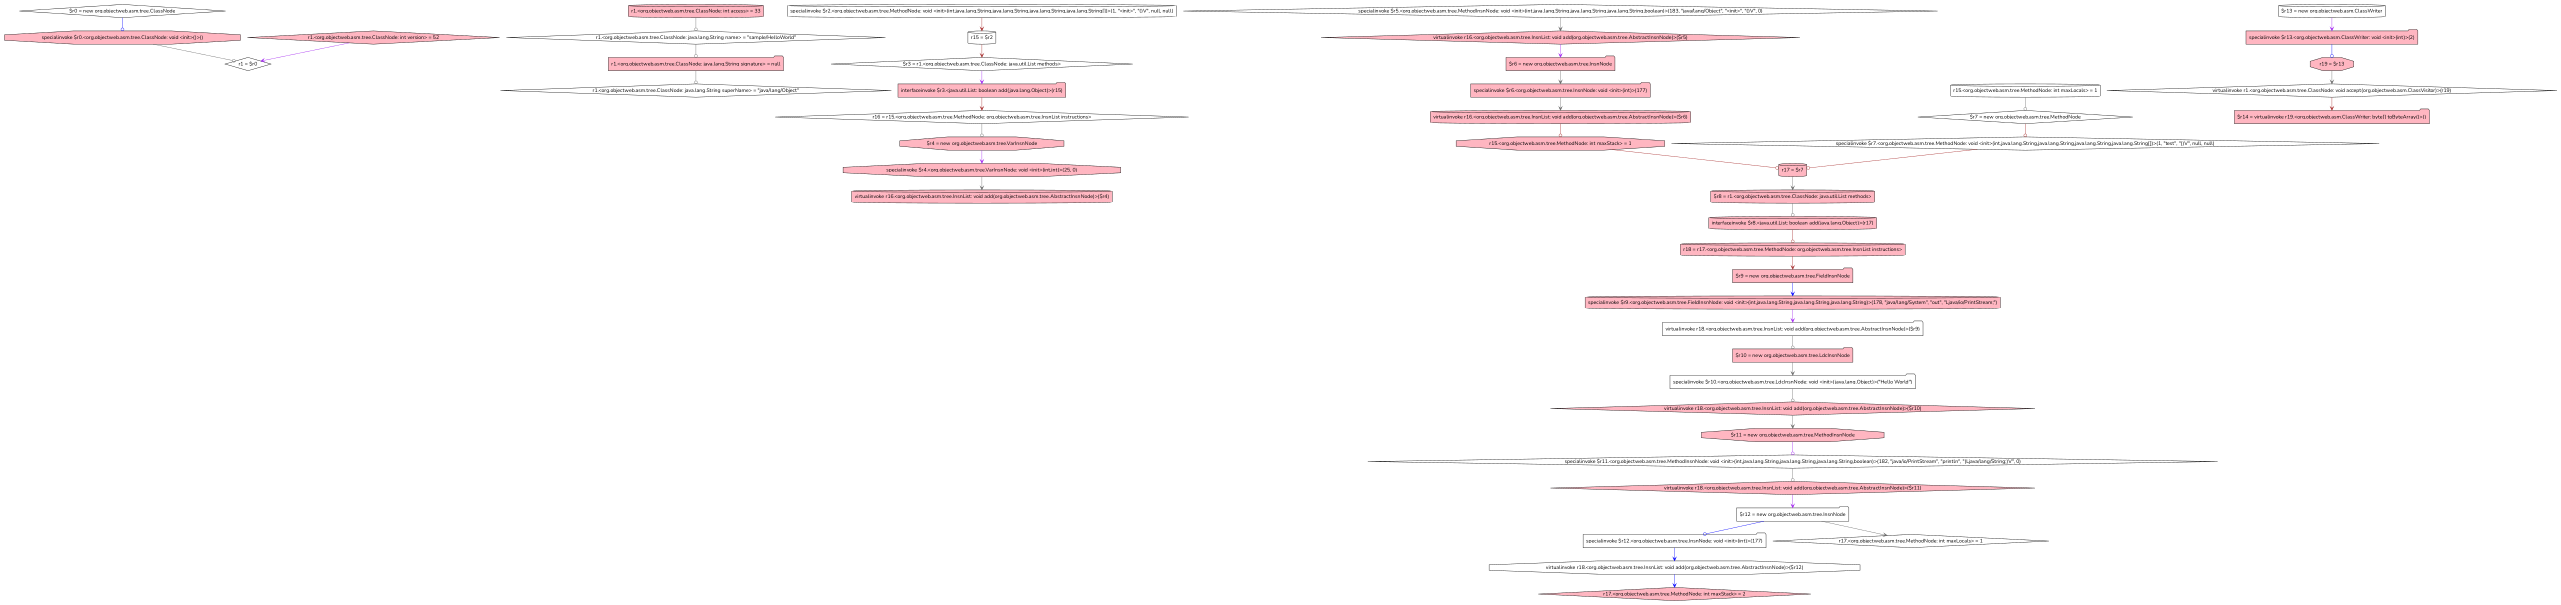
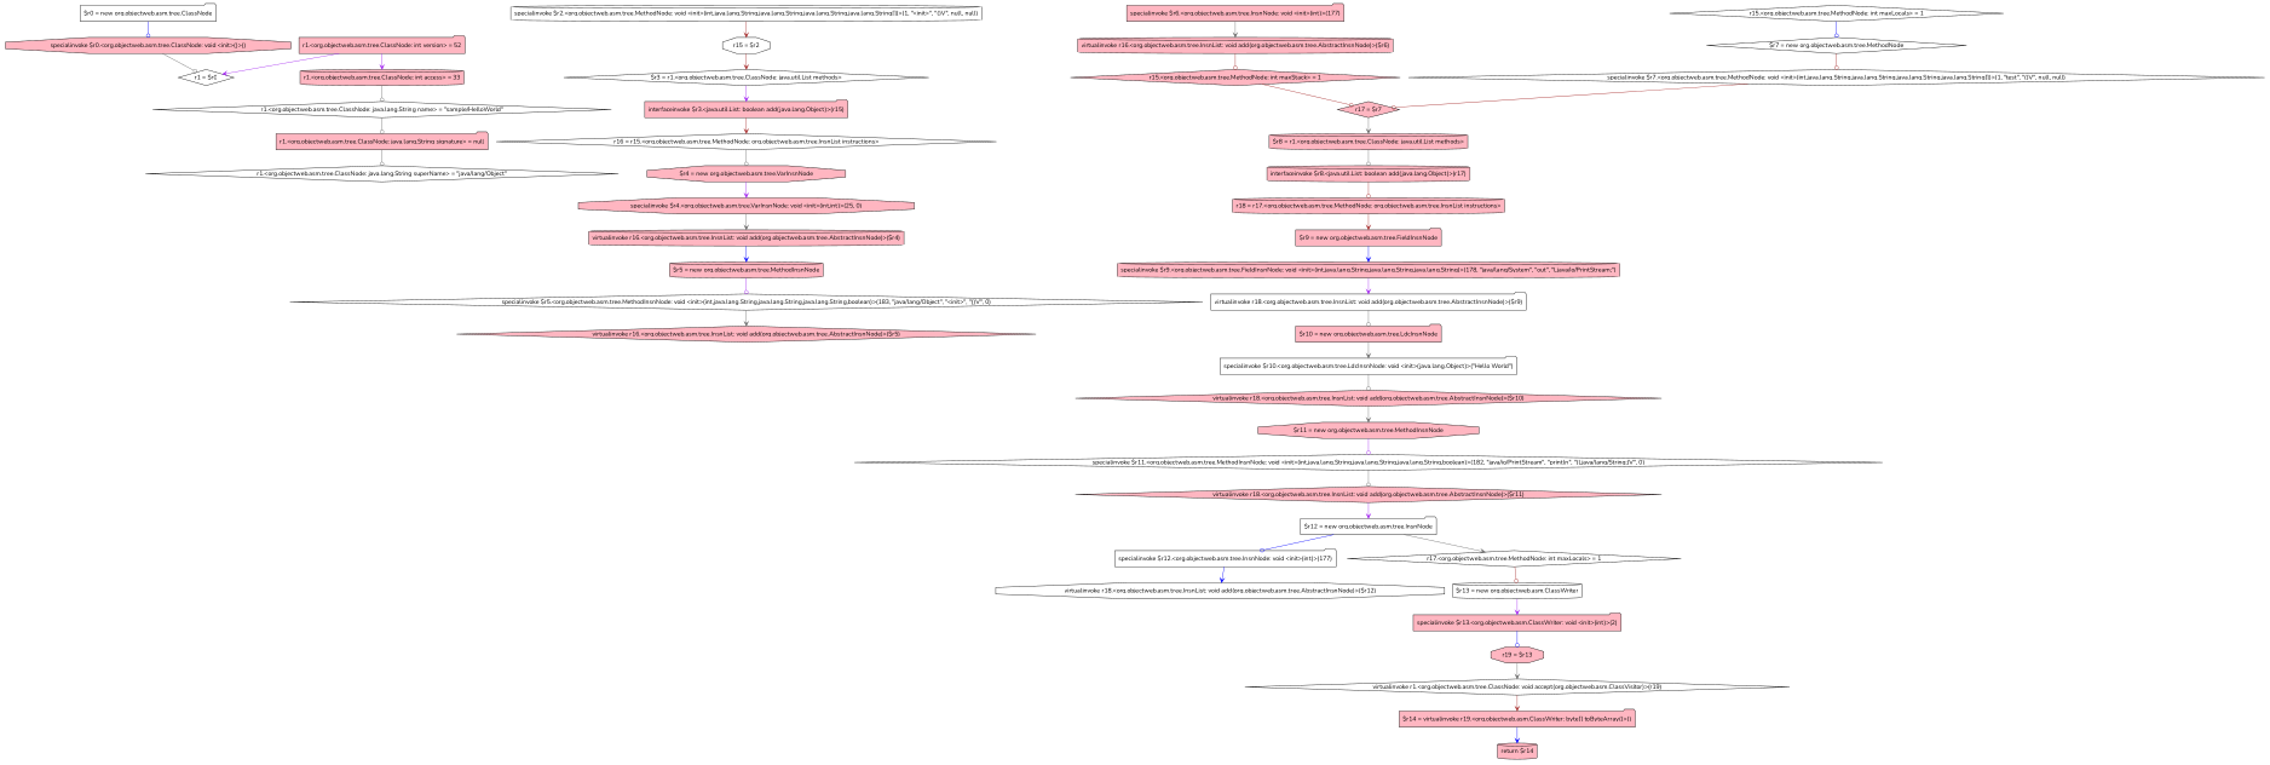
  digraph {
    fontname=Nunito
    node [fillcolor=lightpink fontname=Nunito shape=diamond style=filled]
    edge [arrowhead=vee color=gray40 fontname=Nunito]
-   "$r0 = new org.objectweb.asm.tree.ClassNode" [fillcolor=white]
+   "$r0 = new org.objectweb.asm.tree.ClassNode" [fillcolor=white shape=folder]
    "specialinvoke $r0.<org.objectweb.asm.tree.ClassNode: void <init>()>()" [shape=octagon]
    "r1 = $r0" [fillcolor=white]
-   "r1.<org.objectweb.asm.tree.ClassNode: int version> = 52"
+   "r1.<org.objectweb.asm.tree.ClassNode: int version> = 52" [shape=folder]
    "r1.<org.objectweb.asm.tree.ClassNode: int access> = 33" [shape=cylinder]
    "r1.<org.objectweb.asm.tree.ClassNode: java.lang.String name> = \"sample/HelloWorld\"" [fillcolor=white]
    "r1.<org.objectweb.asm.tree.ClassNode: java.lang.String signature> = null" [shape=folder]
    "r1.<org.objectweb.asm.tree.ClassNode: java.lang.String superName> = \"java/lang/Object\"" [fillcolor=white]
    "specialinvoke $r2.<org.objectweb.asm.tree.MethodNode: void <init>(int,java.lang.String,java.lang.String,java.lang.String,java.lang.String[])>(1, \"<init>\", \"()V\", null, null)" [fillcolor=white shape=cylinder]
-   "r15 = $r2" [fillcolor=white shape=cylinder]
+   "r15 = $r2" [fillcolor=white shape=octagon]
    "$r3 = r1.<org.objectweb.asm.tree.ClassNode: java.util.List methods>" [fillcolor=white]
    "interfaceinvoke $r3.<java.util.List: boolean add(java.lang.Object)>(r15)" [shape=folder]
    "r16 = r15.<org.objectweb.asm.tree.MethodNode: org.objectweb.asm.tree.InsnList instructions>" [fillcolor=white]
    "$r4 = new org.objectweb.asm.tree.VarInsnNode" [shape=octagon]
    "specialinvoke $r4.<org.objectweb.asm.tree.VarInsnNode: void <init>(int,int)>(25, 0)" [shape=octagon]
    "virtualinvoke r16.<org.objectweb.asm.tree.InsnList: void add(org.objectweb.asm.tree.AbstractInsnNode)>($r4)" [shape=cylinder]
+   "$r5 = new org.objectweb.asm.tree.MethodInsnNode" [shape=cylinder]
    "specialinvoke $r5.<org.objectweb.asm.tree.MethodInsnNode: void <init>(int,java.lang.String,java.lang.String,java.lang.String,boolean)>(183, \"java/lang/Object\", \"<init>\", \"()V\", 0)" [fillcolor=white]
    "virtualinvoke r16.<org.objectweb.asm.tree.InsnList: void add(org.objectweb.asm.tree.AbstractInsnNode)>($r5)"
-   "$r6 = new org.objectweb.asm.tree.InsnNode" [shape=folder]
    "specialinvoke $r6.<org.objectweb.asm.tree.InsnNode: void <init>(int)>(177)" [shape=folder]
    "virtualinvoke r16.<org.objectweb.asm.tree.InsnList: void add(org.objectweb.asm.tree.AbstractInsnNode)>($r6)" [shape=cylinder]
-   "r15.<org.objectweb.asm.tree.MethodNode: int maxStack> = 1" [shape=octagon]
-   "r17 = $r7" [shape=cylinder]
-   "r15.<org.objectweb.asm.tree.MethodNode: int maxLocals> = 1" [fillcolor=white shape=cylinder]
+   "r15.<org.objectweb.asm.tree.MethodNode: int maxStack> = 1"
+   "r17 = $r7"
+   "r15.<org.objectweb.asm.tree.MethodNode: int maxLocals> = 1" [fillcolor=white]
    "$r7 = new org.objectweb.asm.tree.MethodNode" [fillcolor=white]
    "specialinvoke $r7.<org.objectweb.asm.tree.MethodNode: void <init>(int,java.lang.String,java.lang.String,java.lang.String,java.lang.String[])>(1, \"test\", \"()V\", null, null)" [fillcolor=white]
    "$r8 = r1.<org.objectweb.asm.tree.ClassNode: java.util.List methods>" [shape=cylinder]
    "interfaceinvoke $r8.<java.util.List: boolean add(java.lang.Object)>(r17)" [shape=cylinder]
    "r18 = r17.<org.objectweb.asm.tree.MethodNode: org.objectweb.asm.tree.InsnList instructions>" [shape=cylinder]
    "$r9 = new org.objectweb.asm.tree.FieldInsnNode" [shape=folder]
    "specialinvoke $r9.<org.objectweb.asm.tree.FieldInsnNode: void <init>(int,java.lang.String,java.lang.String,java.lang.String)>(178, \"java/lang/System\", \"out\", \"Ljava/io/PrintStream;\")" [shape=cylinder]
    "virtualinvoke r18.<org.objectweb.asm.tree.InsnList: void add(org.objectweb.asm.tree.AbstractInsnNode)>($r9)" [fillcolor=white shape=folder]
    "$r10 = new org.objectweb.asm.tree.LdcInsnNode" [shape=folder]
    "specialinvoke $r10.<org.objectweb.asm.tree.LdcInsnNode: void <init>(java.lang.Object)>(\"Hello World\")" [fillcolor=white shape=folder]
    "virtualinvoke r18.<org.objectweb.asm.tree.InsnList: void add(org.objectweb.asm.tree.AbstractInsnNode)>($r10)"
    "$r11 = new org.objectweb.asm.tree.MethodInsnNode" [shape=octagon]
    "specialinvoke $r11.<org.objectweb.asm.tree.MethodInsnNode: void <init>(int,java.lang.String,java.lang.String,java.lang.String,boolean)>(182, \"java/io/PrintStream\", \"println\", \"(Ljava/lang/String;)V\", 0)" [fillcolor=white]
    "virtualinvoke r18.<org.objectweb.asm.tree.InsnList: void add(org.objectweb.asm.tree.AbstractInsnNode)>($r11)"
    "$r12 = new org.objectweb.asm.tree.InsnNode" [fillcolor=white shape=folder]
    "specialinvoke $r12.<org.objectweb.asm.tree.InsnNode: void <init>(int)>(177)" [fillcolor=white shape=folder]
    "r17.<org.objectweb.asm.tree.MethodNode: int maxLocals> = 1" [fillcolor=white]
    "virtualinvoke r18.<org.objectweb.asm.tree.InsnList: void add(org.objectweb.asm.tree.AbstractInsnNode)>($r12)" [fillcolor=white shape=octagon]
-   "r17.<org.objectweb.asm.tree.MethodNode: int maxStack> = 2"
    "$r13 = new org.objectweb.asm.ClassWriter" [fillcolor=white shape=cylinder]
    "specialinvoke $r13.<org.objectweb.asm.ClassWriter: void <init>(int)>(2)" [shape=folder]
    "r19 = $r13" [shape=octagon]
    "virtualinvoke r1.<org.objectweb.asm.tree.ClassNode: void accept(org.objectweb.asm.ClassVisitor)>(r19)" [fillcolor=white]
    "$r14 = virtualinvoke r19.<org.objectweb.asm.ClassWriter: byte[] toByteArray()>()" [shape=folder]
+   "return $r14" [shape=cylinder]
    "$r0 = new org.objectweb.asm.tree.ClassNode" -> "specialinvoke $r0.<org.objectweb.asm.tree.ClassNode: void <init>()>()" [arrowhead=odot color=blue]
    "specialinvoke $r0.<org.objectweb.asm.tree.ClassNode: void <init>()>()" -> "r1 = $r0" [arrowhead=odot]
    "r1.<org.objectweb.asm.tree.ClassNode: int version> = 52" -> "r1 = $r0" [color=purple]
+   "r1.<org.objectweb.asm.tree.ClassNode: int version> = 52" -> "r1.<org.objectweb.asm.tree.ClassNode: int access> = 33" [color=purple]
    "r1.<org.objectweb.asm.tree.ClassNode: int access> = 33" -> "r1.<org.objectweb.asm.tree.ClassNode: java.lang.String name> = \"sample/HelloWorld\"" [arrowhead=odot]
    "r1.<org.objectweb.asm.tree.ClassNode: java.lang.String name> = \"sample/HelloWorld\"" -> "r1.<org.objectweb.asm.tree.ClassNode: java.lang.String signature> = null" [arrowhead=odot]
    "r1.<org.objectweb.asm.tree.ClassNode: java.lang.String signature> = null" -> "r1.<org.objectweb.asm.tree.ClassNode: java.lang.String superName> = \"java/lang/Object\"" [arrowhead=odot]
    "specialinvoke $r2.<org.objectweb.asm.tree.MethodNode: void <init>(int,java.lang.String,java.lang.String,java.lang.String,java.lang.String[])>(1, \"<init>\", \"()V\", null, null)" -> "r15 = $r2" [color=brown]
    "r15 = $r2" -> "$r3 = r1.<org.objectweb.asm.tree.ClassNode: java.util.List methods>" [color=brown]
    "$r3 = r1.<org.objectweb.asm.tree.ClassNode: java.util.List methods>" -> "interfaceinvoke $r3.<java.util.List: boolean add(java.lang.Object)>(r15)" [color=purple]
    "interfaceinvoke $r3.<java.util.List: boolean add(java.lang.Object)>(r15)" -> "r16 = r15.<org.objectweb.asm.tree.MethodNode: org.objectweb.asm.tree.InsnList instructions>" [color=brown]
    "r16 = r15.<org.objectweb.asm.tree.MethodNode: org.objectweb.asm.tree.InsnList instructions>" -> "$r4 = new org.objectweb.asm.tree.VarInsnNode" [arrowhead=odot]
    "$r4 = new org.objectweb.asm.tree.VarInsnNode" -> "specialinvoke $r4.<org.objectweb.asm.tree.VarInsnNode: void <init>(int,int)>(25, 0)" [color=purple]
    "specialinvoke $r4.<org.objectweb.asm.tree.VarInsnNode: void <init>(int,int)>(25, 0)" -> "virtualinvoke r16.<org.objectweb.asm.tree.InsnList: void add(org.objectweb.asm.tree.AbstractInsnNode)>($r4)"
+   "virtualinvoke r16.<org.objectweb.asm.tree.InsnList: void add(org.objectweb.asm.tree.AbstractInsnNode)>($r4)" -> "$r5 = new org.objectweb.asm.tree.MethodInsnNode" [color=blue]
+   "$r5 = new org.objectweb.asm.tree.MethodInsnNode" -> "specialinvoke $r5.<org.objectweb.asm.tree.MethodInsnNode: void <init>(int,java.lang.String,java.lang.String,java.lang.String,boolean)>(183, \"java/lang/Object\", \"<init>\", \"()V\", 0)" [arrowhead=odot color=purple]
    "specialinvoke $r5.<org.objectweb.asm.tree.MethodInsnNode: void <init>(int,java.lang.String,java.lang.String,java.lang.String,boolean)>(183, \"java/lang/Object\", \"<init>\", \"()V\", 0)" -> "virtualinvoke r16.<org.objectweb.asm.tree.InsnList: void add(org.objectweb.asm.tree.AbstractInsnNode)>($r5)"
-   "virtualinvoke r16.<org.objectweb.asm.tree.InsnList: void add(org.objectweb.asm.tree.AbstractInsnNode)>($r5)" -> "$r6 = new org.objectweb.asm.tree.InsnNode" [color=purple]
-   "$r6 = new org.objectweb.asm.tree.InsnNode" -> "specialinvoke $r6.<org.objectweb.asm.tree.InsnNode: void <init>(int)>(177)"
    "specialinvoke $r6.<org.objectweb.asm.tree.InsnNode: void <init>(int)>(177)" -> "virtualinvoke r16.<org.objectweb.asm.tree.InsnList: void add(org.objectweb.asm.tree.AbstractInsnNode)>($r6)"
    "virtualinvoke r16.<org.objectweb.asm.tree.InsnList: void add(org.objectweb.asm.tree.AbstractInsnNode)>($r6)" -> "r15.<org.objectweb.asm.tree.MethodNode: int maxStack> = 1" [arrowhead=odot color=brown]
    "r15.<org.objectweb.asm.tree.MethodNode: int maxStack> = 1" -> "r17 = $r7" [arrowhead=odot color=brown]
    "r17 = $r7" -> "$r8 = r1.<org.objectweb.asm.tree.ClassNode: java.util.List methods>"
-   "r15.<org.objectweb.asm.tree.MethodNode: int maxLocals> = 1" -> "$r7 = new org.objectweb.asm.tree.MethodNode" [arrowhead=odot]
+   "r15.<org.objectweb.asm.tree.MethodNode: int maxLocals> = 1" -> "$r7 = new org.objectweb.asm.tree.MethodNode" [arrowhead=odot color=blue]
    "$r7 = new org.objectweb.asm.tree.MethodNode" -> "specialinvoke $r7.<org.objectweb.asm.tree.MethodNode: void <init>(int,java.lang.String,java.lang.String,java.lang.String,java.lang.String[])>(1, \"test\", \"()V\", null, null)" [arrowhead=odot color=brown]
    "specialinvoke $r7.<org.objectweb.asm.tree.MethodNode: void <init>(int,java.lang.String,java.lang.String,java.lang.String,java.lang.String[])>(1, \"test\", \"()V\", null, null)" -> "r17 = $r7" [arrowhead=odot color=brown]
    "$r8 = r1.<org.objectweb.asm.tree.ClassNode: java.util.List methods>" -> "interfaceinvoke $r8.<java.util.List: boolean add(java.lang.Object)>(r17)" [arrowhead=odot]
    "interfaceinvoke $r8.<java.util.List: boolean add(java.lang.Object)>(r17)" -> "r18 = r17.<org.objectweb.asm.tree.MethodNode: org.objectweb.asm.tree.InsnList instructions>" [arrowhead=odot color=brown]
    "r18 = r17.<org.objectweb.asm.tree.MethodNode: org.objectweb.asm.tree.InsnList instructions>" -> "$r9 = new org.objectweb.asm.tree.FieldInsnNode" [color=brown]
    "$r9 = new org.objectweb.asm.tree.FieldInsnNode" -> "specialinvoke $r9.<org.objectweb.asm.tree.FieldInsnNode: void <init>(int,java.lang.String,java.lang.String,java.lang.String)>(178, \"java/lang/System\", \"out\", \"Ljava/io/PrintStream;\")" [color=blue]
    "specialinvoke $r9.<org.objectweb.asm.tree.FieldInsnNode: void <init>(int,java.lang.String,java.lang.String,java.lang.String)>(178, \"java/lang/System\", \"out\", \"Ljava/io/PrintStream;\")" -> "virtualinvoke r18.<org.objectweb.asm.tree.InsnList: void add(org.objectweb.asm.tree.AbstractInsnNode)>($r9)" [color=purple]
    "virtualinvoke r18.<org.objectweb.asm.tree.InsnList: void add(org.objectweb.asm.tree.AbstractInsnNode)>($r9)" -> "$r10 = new org.objectweb.asm.tree.LdcInsnNode" [arrowhead=odot]
    "$r10 = new org.objectweb.asm.tree.LdcInsnNode" -> "specialinvoke $r10.<org.objectweb.asm.tree.LdcInsnNode: void <init>(java.lang.Object)>(\"Hello World\")"
    "specialinvoke $r10.<org.objectweb.asm.tree.LdcInsnNode: void <init>(java.lang.Object)>(\"Hello World\")" -> "virtualinvoke r18.<org.objectweb.asm.tree.InsnList: void add(org.objectweb.asm.tree.AbstractInsnNode)>($r10)" [arrowhead=odot]
    "virtualinvoke r18.<org.objectweb.asm.tree.InsnList: void add(org.objectweb.asm.tree.AbstractInsnNode)>($r10)" -> "$r11 = new org.objectweb.asm.tree.MethodInsnNode"
    "$r11 = new org.objectweb.asm.tree.MethodInsnNode" -> "specialinvoke $r11.<org.objectweb.asm.tree.MethodInsnNode: void <init>(int,java.lang.String,java.lang.String,java.lang.String,boolean)>(182, \"java/io/PrintStream\", \"println\", \"(Ljava/lang/String;)V\", 0)" [arrowhead=odot color=purple]
    "specialinvoke $r11.<org.objectweb.asm.tree.MethodInsnNode: void <init>(int,java.lang.String,java.lang.String,java.lang.String,boolean)>(182, \"java/io/PrintStream\", \"println\", \"(Ljava/lang/String;)V\", 0)" -> "virtualinvoke r18.<org.objectweb.asm.tree.InsnList: void add(org.objectweb.asm.tree.AbstractInsnNode)>($r11)" [arrowhead=odot]
    "virtualinvoke r18.<org.objectweb.asm.tree.InsnList: void add(org.objectweb.asm.tree.AbstractInsnNode)>($r11)" -> "$r12 = new org.objectweb.asm.tree.InsnNode" [color=purple]
    "$r12 = new org.objectweb.asm.tree.InsnNode" -> "specialinvoke $r12.<org.objectweb.asm.tree.InsnNode: void <init>(int)>(177)" [arrowhead=odot color=blue]
    "$r12 = new org.objectweb.asm.tree.InsnNode" -> "r17.<org.objectweb.asm.tree.MethodNode: int maxLocals> = 1"
    "specialinvoke $r12.<org.objectweb.asm.tree.InsnNode: void <init>(int)>(177)" -> "virtualinvoke r18.<org.objectweb.asm.tree.InsnList: void add(org.objectweb.asm.tree.AbstractInsnNode)>($r12)" [color=blue]
-   "virtualinvoke r18.<org.objectweb.asm.tree.InsnList: void add(org.objectweb.asm.tree.AbstractInsnNode)>($r12)" -> "r17.<org.objectweb.asm.tree.MethodNode: int maxStack> = 2" [color=blue]
+   "r17.<org.objectweb.asm.tree.MethodNode: int maxLocals> = 1" -> "$r13 = new org.objectweb.asm.ClassWriter" [arrowhead=odot color=brown]
    "$r13 = new org.objectweb.asm.ClassWriter" -> "specialinvoke $r13.<org.objectweb.asm.ClassWriter: void <init>(int)>(2)" [color=purple]
    "specialinvoke $r13.<org.objectweb.asm.ClassWriter: void <init>(int)>(2)" -> "r19 = $r13" [arrowhead=odot color=blue]
    "r19 = $r13" -> "virtualinvoke r1.<org.objectweb.asm.tree.ClassNode: void accept(org.objectweb.asm.ClassVisitor)>(r19)"
    "virtualinvoke r1.<org.objectweb.asm.tree.ClassNode: void accept(org.objectweb.asm.ClassVisitor)>(r19)" -> "$r14 = virtualinvoke r19.<org.objectweb.asm.ClassWriter: byte[] toByteArray()>()" [color=brown]
+   "$r14 = virtualinvoke r19.<org.objectweb.asm.ClassWriter: byte[] toByteArray()>()" -> "return $r14" [color=blue]
  }
